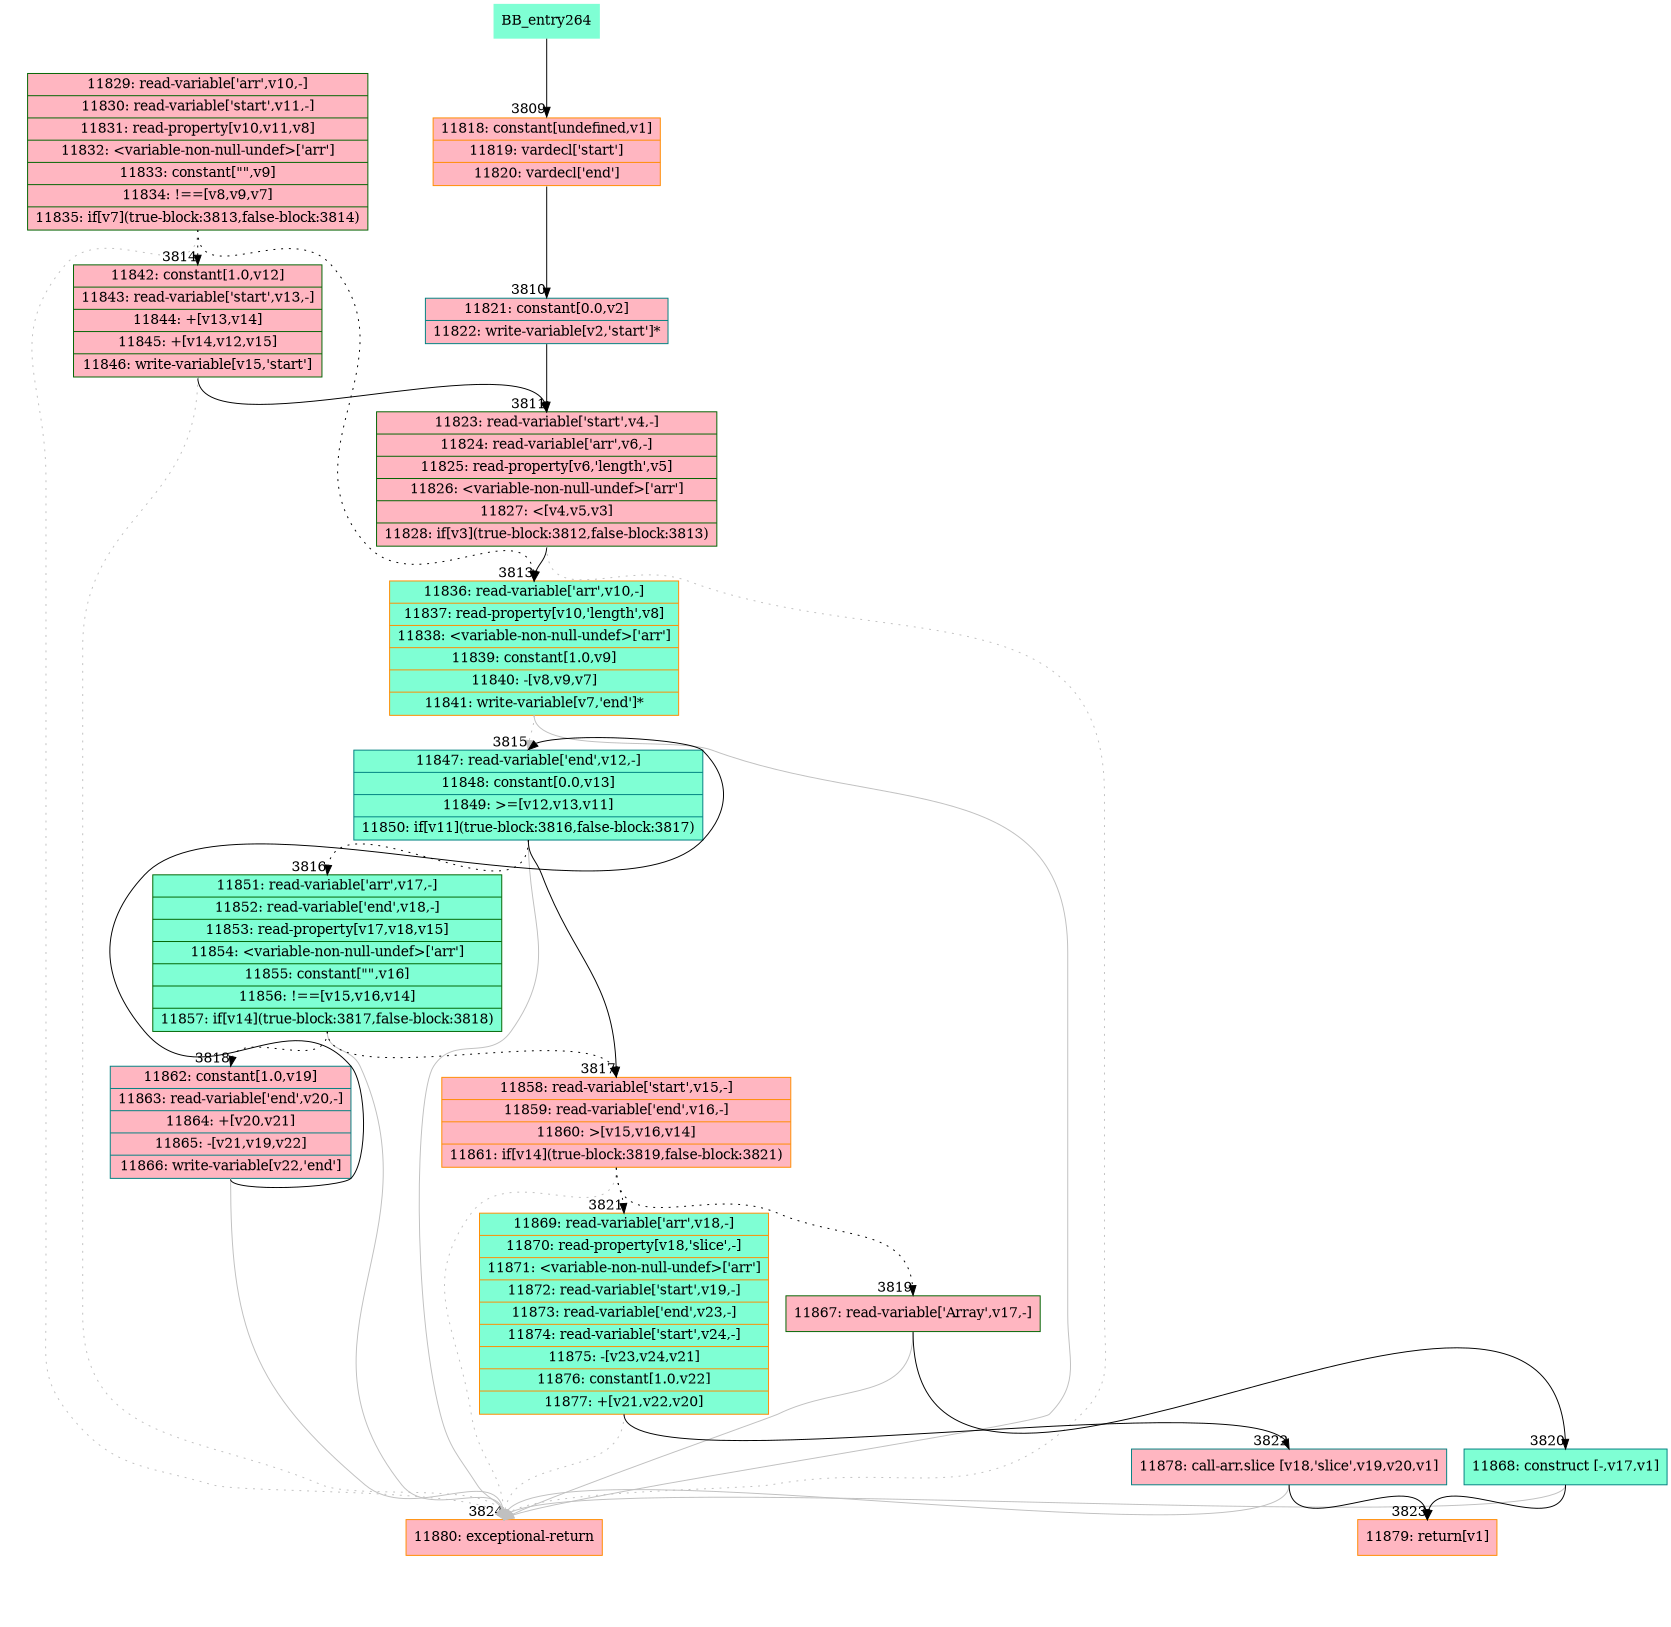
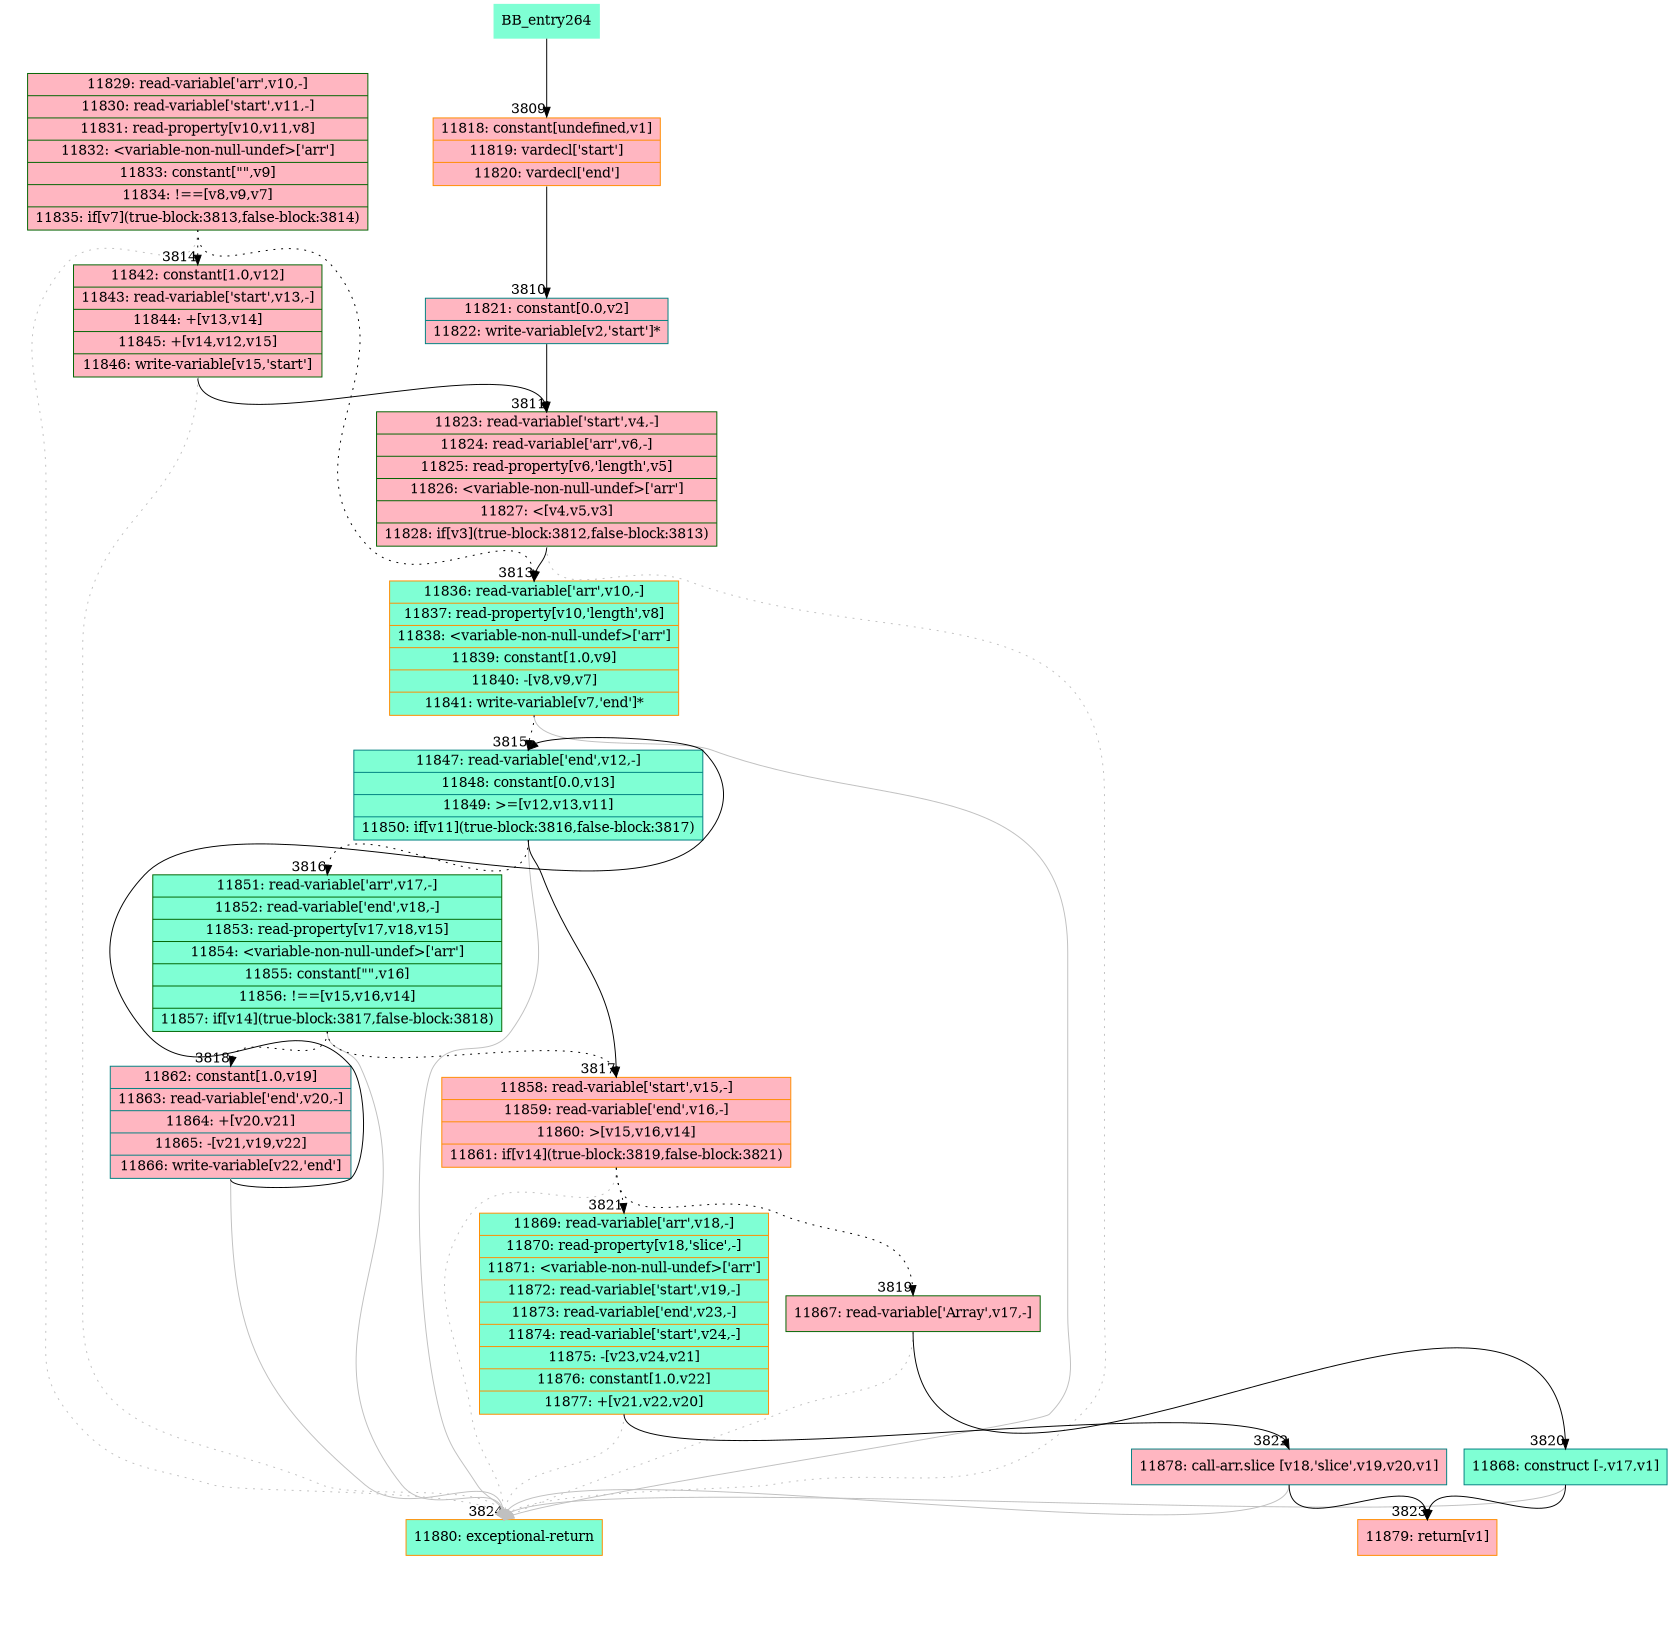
  digraph {
    rankdir=TD
    node [color=teal fillcolor=lightpink shape=record style=filled]
    edge [headport=n style=solid tailport=s]
    n1 [fillcolor=aquamarine label=BB_entry264 shape=none]
    n2 [color=darkorange label="{11818: constant[undefined,v1]|11819: vardecl['start']|11820: vardecl['end']}"]
    n3 [label="{11821: constant[0.0,v2]|11822: write-variable[v2,'start']*}"]
    n4 [color=darkgreen label="{11823: read-variable['start',v4,-]|11824: read-variable['arr',v6,-]|11825: read-property[v6,'length',v5]|11826: \<variable-non-null-undef\>['arr']|11827: \<[v4,v5,v3]|11828: if[v3](true-block:3812,false-block:3813)}"]
    n5 [color=darkorange fillcolor=aquamarine label="{11836: read-variable['arr',v10,-]|11837: read-property[v10,'length',v8]|11838: \<variable-non-null-undef\>['arr']|11839: constant[1.0,v9]|11840: -[v8,v9,v7]|11841: write-variable[v7,'end']*}"]
-   n6 [color=darkorange label="{11880: exceptional-return}"]
+   n6 [color=darkorange fillcolor=aquamarine label="{11880: exceptional-return}"]
    n7 [color=darkgreen label="{11829: read-variable['arr',v10,-]|11830: read-variable['start',v11,-]|11831: read-property[v10,v11,v8]|11832: \<variable-non-null-undef\>['arr']|11833: constant[\"\",v9]|11834: !==[v8,v9,v7]|11835: if[v7](true-block:3813,false-block:3814)}"]
    n8 [color=darkgreen label="{11842: constant[1.0,v12]|11843: read-variable['start',v13,-]|11844: +[v13,v14]|11845: +[v14,v12,v15]|11846: write-variable[v15,'start']}"]
    n9 [fillcolor=aquamarine label="{11847: read-variable['end',v12,-]|11848: constant[0.0,v13]|11849: \>=[v12,v13,v11]|11850: if[v11](true-block:3816,false-block:3817)}"]
    n10 [color=darkgreen fillcolor=aquamarine label="{11851: read-variable['arr',v17,-]|11852: read-variable['end',v18,-]|11853: read-property[v17,v18,v15]|11854: \<variable-non-null-undef\>['arr']|11855: constant[\"\",v16]|11856: !==[v15,v16,v14]|11857: if[v14](true-block:3817,false-block:3818)}"]
    n11 [color=darkorange label="{11858: read-variable['start',v15,-]|11859: read-variable['end',v16,-]|11860: \>[v15,v16,v14]|11861: if[v14](true-block:3819,false-block:3821)}"]
    n12 [label="{11862: constant[1.0,v19]|11863: read-variable['end',v20,-]|11864: +[v20,v21]|11865: -[v21,v19,v22]|11866: write-variable[v22,'end']}"]
    n13 [color=darkgreen label="{11867: read-variable['Array',v17,-]}"]
    n14 [color=darkorange fillcolor=aquamarine label="{11869: read-variable['arr',v18,-]|11870: read-property[v18,'slice',-]|11871: \<variable-non-null-undef\>['arr']|11872: read-variable['start',v19,-]|11873: read-variable['end',v23,-]|11874: read-variable['start',v24,-]|11875: -[v23,v24,v21]|11876: constant[1.0,v22]|11877: +[v21,v22,v20]}"]
    n15 [fillcolor=aquamarine label="{11868: construct [-,v17,v1]}"]
    n16 [label="{11878: call-arr.slice [v18,'slice',v19,v20,v1]}"]
    n17 [color=darkorange label="{11879: return[v1]}"]
    n1 -> n2 [headlabel="    3809"]
    n2 -> n3 [headlabel="      3810"]
    n3 -> n4 [headlabel="      3811"]
    n4 -> n5 [headlabel="      3813"]
    n4 -> n6 [color=gray headlabel="      3824" style=dotted]
    n5 -> n6 [color=gray]
-   n5 -> n9 [headlabel="      3815" style=dotted color=gray]
+   n5 -> n9 [headlabel="      3815" style=dotted]
    n7 -> n5 [style=dotted]
    n7 -> n6 [color=gray style=dotted]
    n7 -> n8 [headlabel="      3814" style=dotted]
    n8 -> n4
    n8 -> n6 [color=gray style=dotted]
    n9 -> n6 [color=gray]
    n9 -> n10 [headlabel="      3816" style=dotted]
    n9 -> n11 [headlabel="      3817"]
    n10 -> n6 [color=gray]
    n10 -> n11 [style=dotted]
    n10 -> n12 [headlabel="      3818" style=dotted]
    n11 -> n6 [color=gray style=dotted]
    n11 -> n13 [headlabel="      3819" style=dotted]
    n11 -> n14 [headlabel="      3821" style=dotted]
    n12 -> n6 [color=gray]
    n12 -> n9
-   n13 -> n6 [color=gray]
+   n13 -> n6 [color=gray style=dotted]
    n13 -> n15 [headlabel="      3820"]
    n14 -> n6 [color=gray style=dotted]
    n14 -> n16 [headlabel="      3822"]
    n15 -> n6 [color=gray]
    n15 -> n17 [headlabel="      3823"]
    n16 -> n6 [color=gray]
    n16 -> n17
  }
